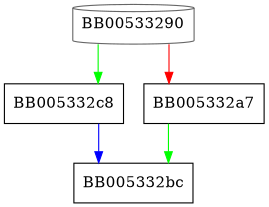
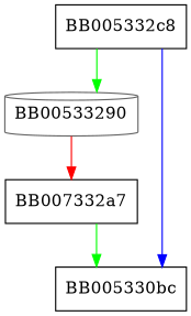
  digraph {
    fontname="DejaVu Serif"
    splines=ortho
    node [color=black fontname="DejaVu Serif" shape=box]
    edge [color=green fontname="DejaVu Serif"]
    BB00533290 [color=gray40 shape=cylinder]
    BB005332c8
-   BB005332a7
-   BB005332bc
-   BB00533290 -> BB005332c8
+   BB005332a7 [label=BB007332a7]
+   BB005332bc [label=BB005330bc]
+   BB005332c8 -> BB00533290
    BB00533290 -> BB005332a7 [color=red]
    BB005332c8 -> BB005332bc [color=blue]
    BB005332a7 -> BB005332bc
  }
